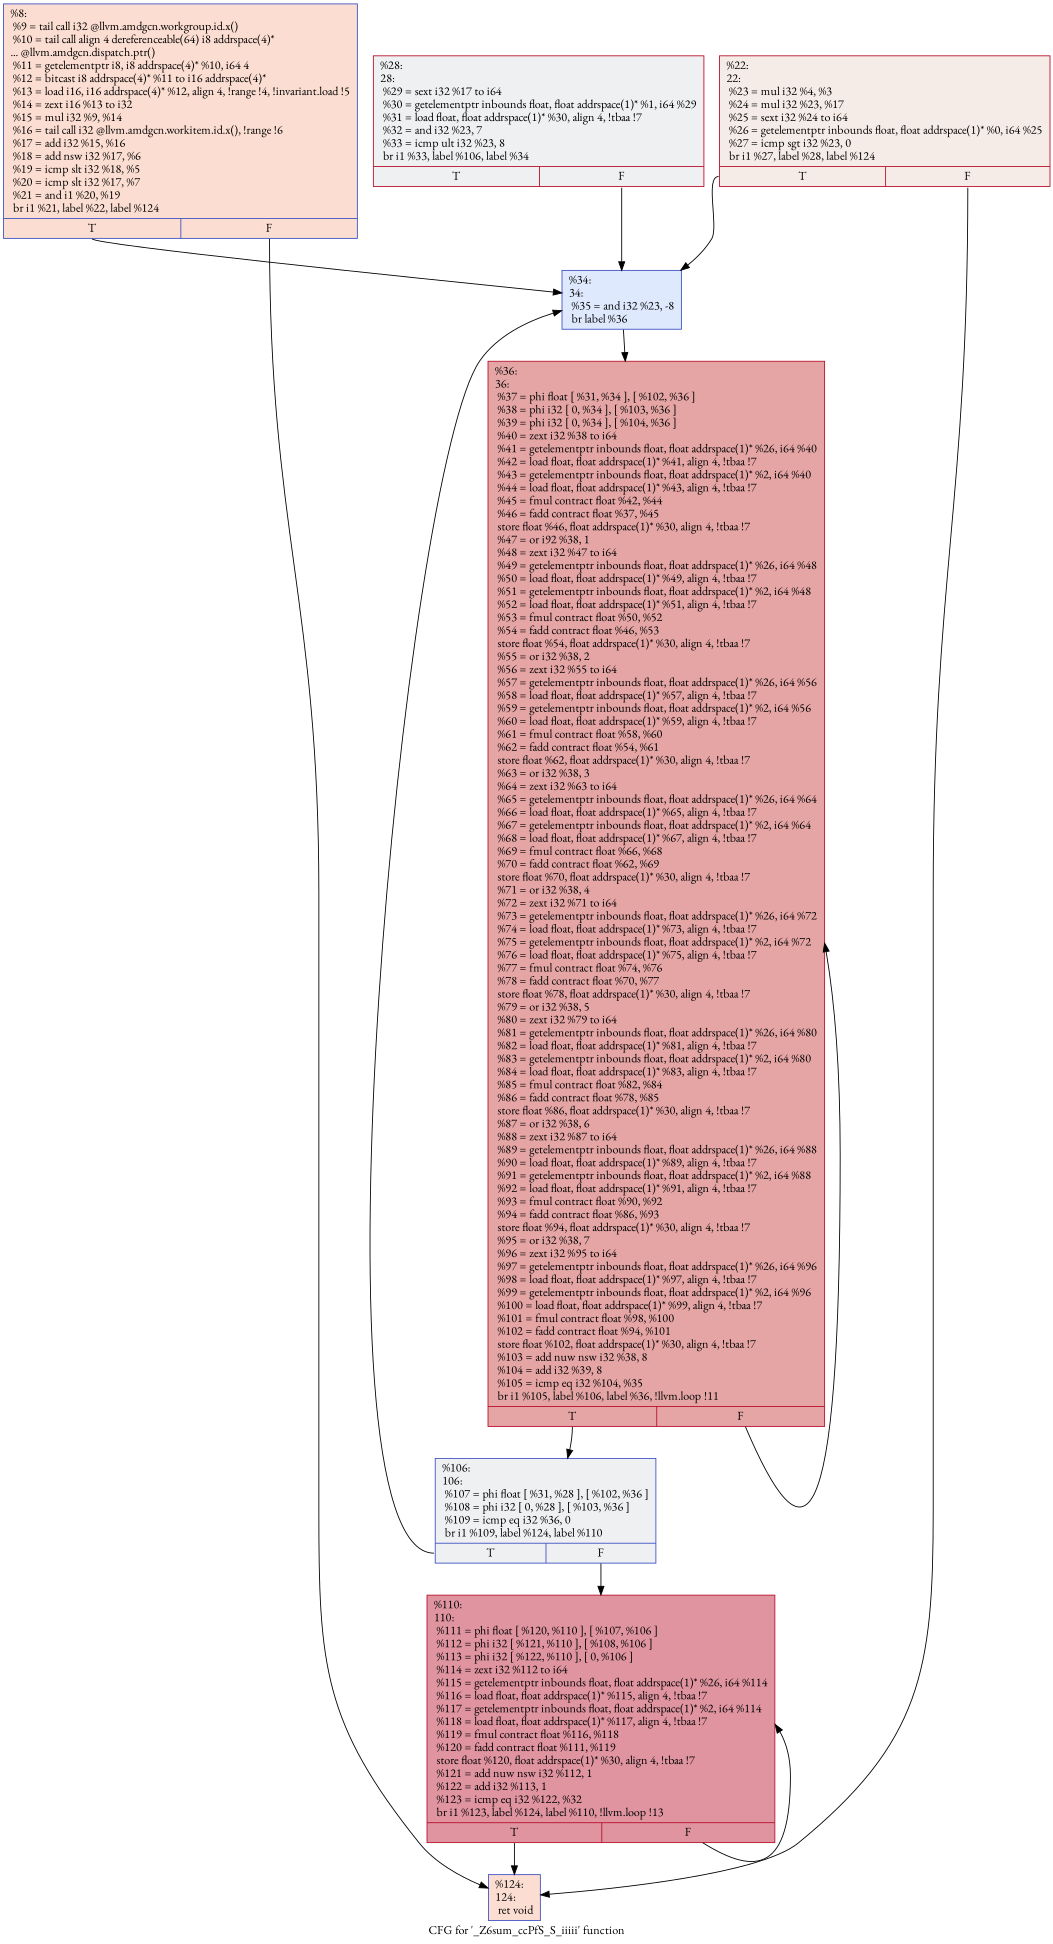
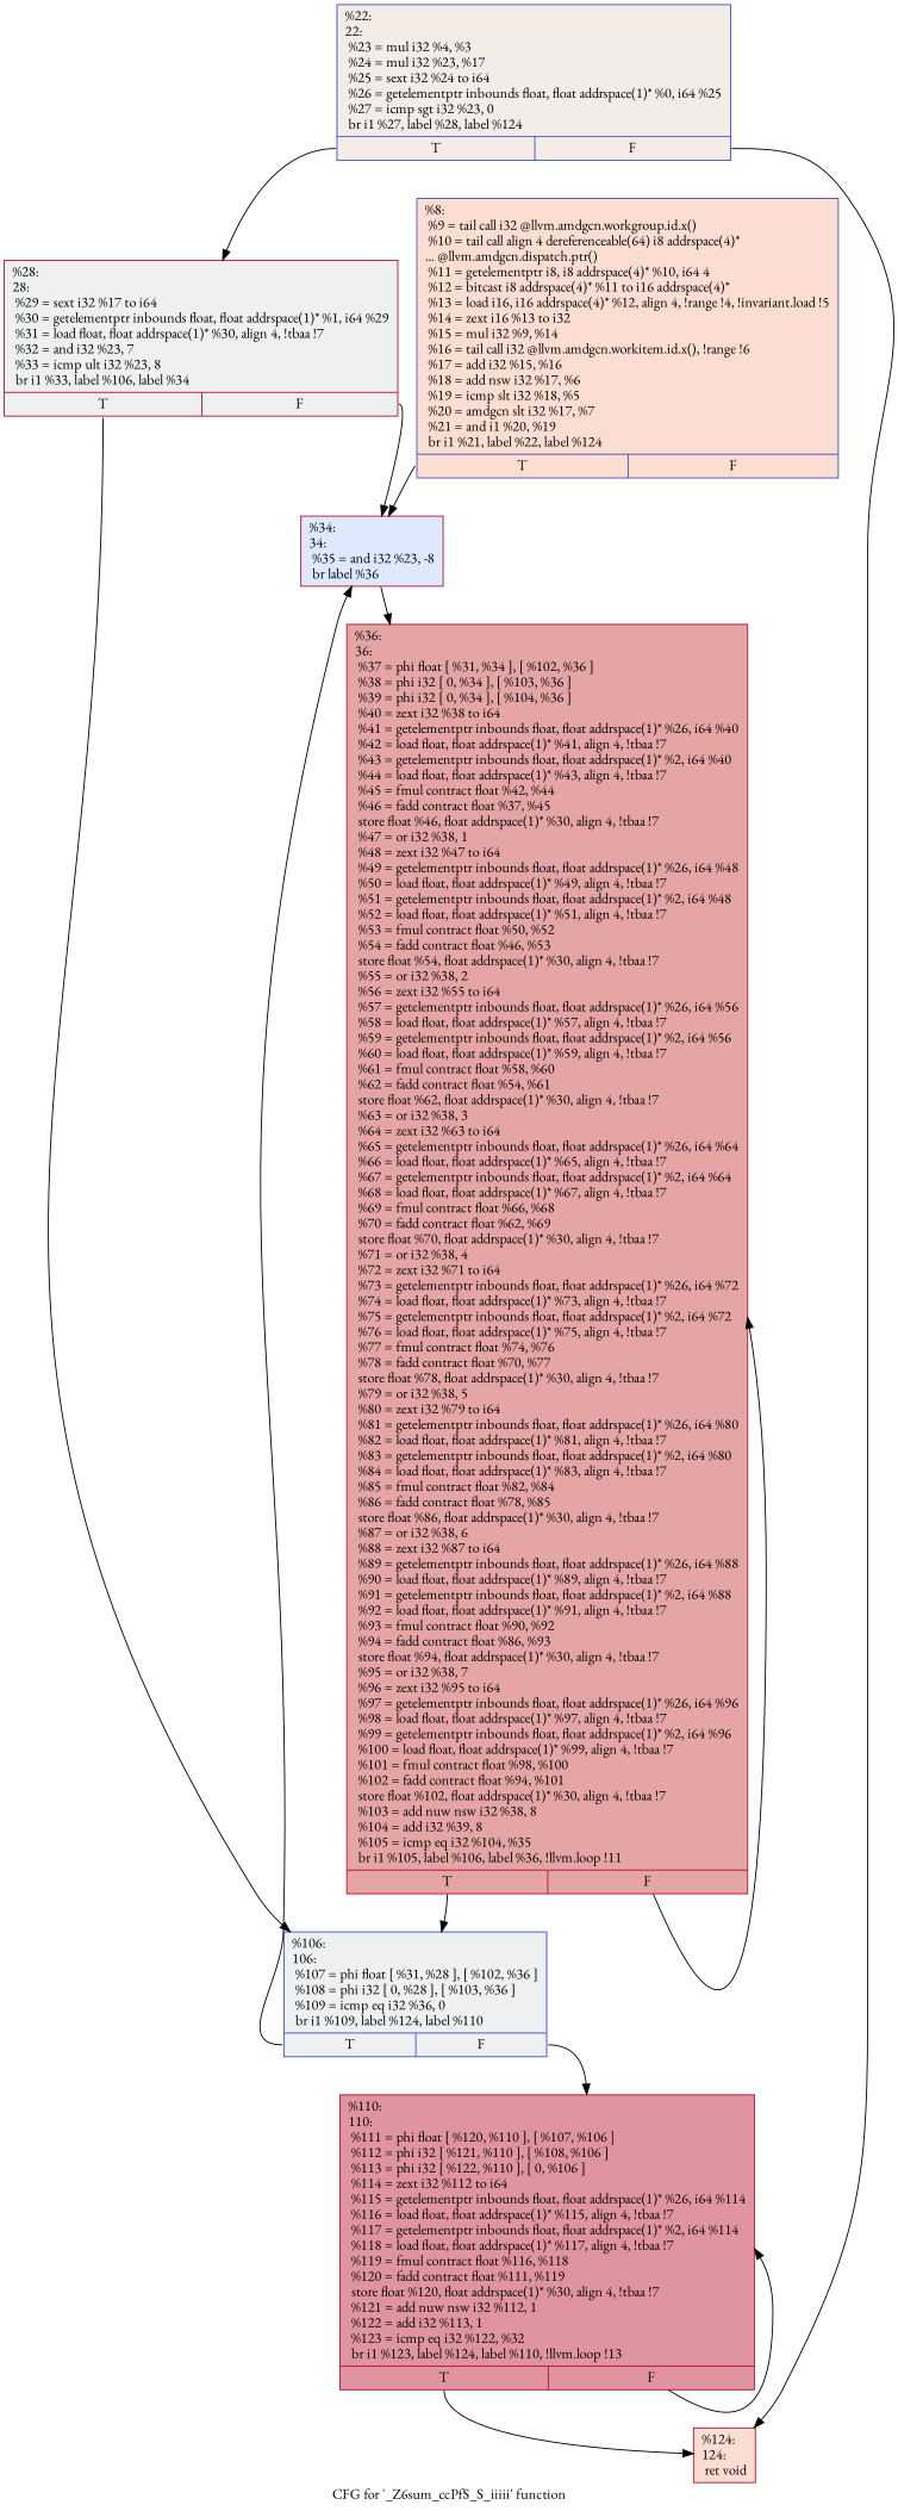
  digraph {
    fontname="EB Garamond"
    label="CFG for '_Z6sum_ccPfS_S_iiiii' function"
    node [color="#3d50c3ff" fillcolor="#f7b39670" fontname="EB Garamond" shape=record style=filled]
    edge [fontname="EB Garamond" tailport=s0]
-   n1 [label="{%8:\l  %9 = tail call i32 @llvm.amdgcn.workgroup.id.x()\l  %10 = tail call align 4 dereferenceable(64) i8 addrspace(4)*\l... @llvm.amdgcn.dispatch.ptr()\l  %11 = getelementptr i8, i8 addrspace(4)* %10, i64 4\l  %12 = bitcast i8 addrspace(4)* %11 to i16 addrspace(4)*\l  %13 = load i16, i16 addrspace(4)* %12, align 4, !range !4, !invariant.load !5\l  %14 = zext i16 %13 to i32\l  %15 = mul i32 %9, %14\l  %16 = tail call i32 @llvm.amdgcn.workitem.id.x(), !range !6\l  %17 = add i32 %15, %16\l  %18 = add nsw i32 %17, %6\l  %19 = icmp slt i32 %18, %5\l  %20 = icmp slt i32 %17, %7\l  %21 = and i1 %20, %19\l  br i1 %21, label %22, label %124\l|{<s0>T|<s1>F}}"]
-   n2 [label="{%124:\l124:                                              \l  ret void\l}"]
-   n3 [fillcolor="#b5cdfa70" label="{%34:\l34:                                               \l  %35 = and i32 %23, -8\l  br label %36\l}"]
-   n4 [color="#b70d28ff" fillcolor="#ead5c970" label="{%22:\l22:                                               \l  %23 = mul i32 %4, %3\l  %24 = mul i32 %23, %17\l  %25 = sext i32 %24 to i64\l  %26 = getelementptr inbounds float, float addrspace(1)* %0, i64 %25\l  %27 = icmp sgt i32 %23, 0\l  br i1 %27, label %28, label %124\l|{<s0>T|<s1>F}}"]
+   n1 [label="{%8:\l  %9 = tail call i32 @llvm.amdgcn.workgroup.id.x()\l  %10 = tail call align 4 dereferenceable(64) i8 addrspace(4)*\l... @llvm.amdgcn.dispatch.ptr()\l  %11 = getelementptr i8, i8 addrspace(4)* %10, i64 4\l  %12 = bitcast i8 addrspace(4)* %11 to i16 addrspace(4)*\l  %13 = load i16, i16 addrspace(4)* %12, align 4, !range !4, !invariant.load !5\l  %14 = zext i16 %13 to i32\l  %15 = mul i32 %9, %14\l  %16 = tail call i32 @llvm.amdgcn.workitem.id.x(), !range !6\l  %17 = add i32 %15, %16\l  %18 = add nsw i32 %17, %6\l  %19 = icmp slt i32 %18, %5\l  %20 = amdgcn slt i32 %17, %7\l  %21 = and i1 %20, %19\l  br i1 %21, label %22, label %124\l|{<s0>T|<s1>F}}"]
+   n2 [color="#b70d28ff" label="{%124:\l124:                                              \l  ret void\l}"]
+   n3 [color="#b70d28ff" fillcolor="#b5cdfa70" label="{%34:\l34:                                               \l  %35 = and i32 %23, -8\l  br label %36\l}"]
+   n4 [fillcolor="#ead5c970" label="{%22:\l22:                                               \l  %23 = mul i32 %4, %3\l  %24 = mul i32 %23, %17\l  %25 = sext i32 %24 to i64\l  %26 = getelementptr inbounds float, float addrspace(1)* %0, i64 %25\l  %27 = icmp sgt i32 %23, 0\l  br i1 %27, label %28, label %124\l|{<s0>T|<s1>F}}"]
    n5 [color="#b70d28ff" fillcolor="#d9dce170" label="{%28:\l28:                                               \l  %29 = sext i32 %17 to i64\l  %30 = getelementptr inbounds float, float addrspace(1)* %1, i64 %29\l  %31 = load float, float addrspace(1)* %30, align 4, !tbaa !7\l  %32 = and i32 %23, 7\l  %33 = icmp ult i32 %23, 8\l  br i1 %33, label %106, label %34\l|{<s0>T|<s1>F}}"]
    n6 [fillcolor="#d9dce170" label="{%106:\l106:                                              \l  %107 = phi float [ %31, %28 ], [ %102, %36 ]\l  %108 = phi i32 [ 0, %28 ], [ %103, %36 ]\l  %109 = icmp eq i32 %36, 0\l  br i1 %109, label %124, label %110\l|{<s0>T|<s1>F}}"]
    n7 [color="#b70d28ff" fillcolor="#b70d2870" label="{%110:\l110:                                              \l  %111 = phi float [ %120, %110 ], [ %107, %106 ]\l  %112 = phi i32 [ %121, %110 ], [ %108, %106 ]\l  %113 = phi i32 [ %122, %110 ], [ 0, %106 ]\l  %114 = zext i32 %112 to i64\l  %115 = getelementptr inbounds float, float addrspace(1)* %26, i64 %114\l  %116 = load float, float addrspace(1)* %115, align 4, !tbaa !7\l  %117 = getelementptr inbounds float, float addrspace(1)* %2, i64 %114\l  %118 = load float, float addrspace(1)* %117, align 4, !tbaa !7\l  %119 = fmul contract float %116, %118\l  %120 = fadd contract float %111, %119\l  store float %120, float addrspace(1)* %30, align 4, !tbaa !7\l  %121 = add nuw nsw i32 %112, 1\l  %122 = add i32 %113, 1\l  %123 = icmp eq i32 %122, %32\l  br i1 %123, label %124, label %110, !llvm.loop !13\l|{<s0>T|<s1>F}}"]
-   n8 [color="#b70d28ff" fillcolor="#c5333470" label="{%36:\l36:                                               \l  %37 = phi float [ %31, %34 ], [ %102, %36 ]\l  %38 = phi i32 [ 0, %34 ], [ %103, %36 ]\l  %39 = phi i32 [ 0, %34 ], [ %104, %36 ]\l  %40 = zext i32 %38 to i64\l  %41 = getelementptr inbounds float, float addrspace(1)* %26, i64 %40\l  %42 = load float, float addrspace(1)* %41, align 4, !tbaa !7\l  %43 = getelementptr inbounds float, float addrspace(1)* %2, i64 %40\l  %44 = load float, float addrspace(1)* %43, align 4, !tbaa !7\l  %45 = fmul contract float %42, %44\l  %46 = fadd contract float %37, %45\l  store float %46, float addrspace(1)* %30, align 4, !tbaa !7\l  %47 = or i92 %38, 1\l  %48 = zext i32 %47 to i64\l  %49 = getelementptr inbounds float, float addrspace(1)* %26, i64 %48\l  %50 = load float, float addrspace(1)* %49, align 4, !tbaa !7\l  %51 = getelementptr inbounds float, float addrspace(1)* %2, i64 %48\l  %52 = load float, float addrspace(1)* %51, align 4, !tbaa !7\l  %53 = fmul contract float %50, %52\l  %54 = fadd contract float %46, %53\l  store float %54, float addrspace(1)* %30, align 4, !tbaa !7\l  %55 = or i32 %38, 2\l  %56 = zext i32 %55 to i64\l  %57 = getelementptr inbounds float, float addrspace(1)* %26, i64 %56\l  %58 = load float, float addrspace(1)* %57, align 4, !tbaa !7\l  %59 = getelementptr inbounds float, float addrspace(1)* %2, i64 %56\l  %60 = load float, float addrspace(1)* %59, align 4, !tbaa !7\l  %61 = fmul contract float %58, %60\l  %62 = fadd contract float %54, %61\l  store float %62, float addrspace(1)* %30, align 4, !tbaa !7\l  %63 = or i32 %38, 3\l  %64 = zext i32 %63 to i64\l  %65 = getelementptr inbounds float, float addrspace(1)* %26, i64 %64\l  %66 = load float, float addrspace(1)* %65, align 4, !tbaa !7\l  %67 = getelementptr inbounds float, float addrspace(1)* %2, i64 %64\l  %68 = load float, float addrspace(1)* %67, align 4, !tbaa !7\l  %69 = fmul contract float %66, %68\l  %70 = fadd contract float %62, %69\l  store float %70, float addrspace(1)* %30, align 4, !tbaa !7\l  %71 = or i32 %38, 4\l  %72 = zext i32 %71 to i64\l  %73 = getelementptr inbounds float, float addrspace(1)* %26, i64 %72\l  %74 = load float, float addrspace(1)* %73, align 4, !tbaa !7\l  %75 = getelementptr inbounds float, float addrspace(1)* %2, i64 %72\l  %76 = load float, float addrspace(1)* %75, align 4, !tbaa !7\l  %77 = fmul contract float %74, %76\l  %78 = fadd contract float %70, %77\l  store float %78, float addrspace(1)* %30, align 4, !tbaa !7\l  %79 = or i32 %38, 5\l  %80 = zext i32 %79 to i64\l  %81 = getelementptr inbounds float, float addrspace(1)* %26, i64 %80\l  %82 = load float, float addrspace(1)* %81, align 4, !tbaa !7\l  %83 = getelementptr inbounds float, float addrspace(1)* %2, i64 %80\l  %84 = load float, float addrspace(1)* %83, align 4, !tbaa !7\l  %85 = fmul contract float %82, %84\l  %86 = fadd contract float %78, %85\l  store float %86, float addrspace(1)* %30, align 4, !tbaa !7\l  %87 = or i32 %38, 6\l  %88 = zext i32 %87 to i64\l  %89 = getelementptr inbounds float, float addrspace(1)* %26, i64 %88\l  %90 = load float, float addrspace(1)* %89, align 4, !tbaa !7\l  %91 = getelementptr inbounds float, float addrspace(1)* %2, i64 %88\l  %92 = load float, float addrspace(1)* %91, align 4, !tbaa !7\l  %93 = fmul contract float %90, %92\l  %94 = fadd contract float %86, %93\l  store float %94, float addrspace(1)* %30, align 4, !tbaa !7\l  %95 = or i32 %38, 7\l  %96 = zext i32 %95 to i64\l  %97 = getelementptr inbounds float, float addrspace(1)* %26, i64 %96\l  %98 = load float, float addrspace(1)* %97, align 4, !tbaa !7\l  %99 = getelementptr inbounds float, float addrspace(1)* %2, i64 %96\l  %100 = load float, float addrspace(1)* %99, align 4, !tbaa !7\l  %101 = fmul contract float %98, %100\l  %102 = fadd contract float %94, %101\l  store float %102, float addrspace(1)* %30, align 4, !tbaa !7\l  %103 = add nuw nsw i32 %38, 8\l  %104 = add i32 %39, 8\l  %105 = icmp eq i32 %104, %35\l  br i1 %105, label %106, label %36, !llvm.loop !11\l|{<s0>T|<s1>F}}"]
-   n1 -> n2 [tailport=s1]
+   n8 [color="#b70d28ff" fillcolor="#c5333470" label="{%36:\l36:                                               \l  %37 = phi float [ %31, %34 ], [ %102, %36 ]\l  %38 = phi i32 [ 0, %34 ], [ %103, %36 ]\l  %39 = phi i32 [ 0, %34 ], [ %104, %36 ]\l  %40 = zext i32 %38 to i64\l  %41 = getelementptr inbounds float, float addrspace(1)* %26, i64 %40\l  %42 = load float, float addrspace(1)* %41, align 4, !tbaa !7\l  %43 = getelementptr inbounds float, float addrspace(1)* %2, i64 %40\l  %44 = load float, float addrspace(1)* %43, align 4, !tbaa !7\l  %45 = fmul contract float %42, %44\l  %46 = fadd contract float %37, %45\l  store float %46, float addrspace(1)* %30, align 4, !tbaa !7\l  %47 = or i32 %38, 1\l  %48 = zext i32 %47 to i64\l  %49 = getelementptr inbounds float, float addrspace(1)* %26, i64 %48\l  %50 = load float, float addrspace(1)* %49, align 4, !tbaa !7\l  %51 = getelementptr inbounds float, float addrspace(1)* %2, i64 %48\l  %52 = load float, float addrspace(1)* %51, align 4, !tbaa !7\l  %53 = fmul contract float %50, %52\l  %54 = fadd contract float %46, %53\l  store float %54, float addrspace(1)* %30, align 4, !tbaa !7\l  %55 = or i32 %38, 2\l  %56 = zext i32 %55 to i64\l  %57 = getelementptr inbounds float, float addrspace(1)* %26, i64 %56\l  %58 = load float, float addrspace(1)* %57, align 4, !tbaa !7\l  %59 = getelementptr inbounds float, float addrspace(1)* %2, i64 %56\l  %60 = load float, float addrspace(1)* %59, align 4, !tbaa !7\l  %61 = fmul contract float %58, %60\l  %62 = fadd contract float %54, %61\l  store float %62, float addrspace(1)* %30, align 4, !tbaa !7\l  %63 = or i32 %38, 3\l  %64 = zext i32 %63 to i64\l  %65 = getelementptr inbounds float, float addrspace(1)* %26, i64 %64\l  %66 = load float, float addrspace(1)* %65, align 4, !tbaa !7\l  %67 = getelementptr inbounds float, float addrspace(1)* %2, i64 %64\l  %68 = load float, float addrspace(1)* %67, align 4, !tbaa !7\l  %69 = fmul contract float %66, %68\l  %70 = fadd contract float %62, %69\l  store float %70, float addrspace(1)* %30, align 4, !tbaa !7\l  %71 = or i32 %38, 4\l  %72 = zext i32 %71 to i64\l  %73 = getelementptr inbounds float, float addrspace(1)* %26, i64 %72\l  %74 = load float, float addrspace(1)* %73, align 4, !tbaa !7\l  %75 = getelementptr inbounds float, float addrspace(1)* %2, i64 %72\l  %76 = load float, float addrspace(1)* %75, align 4, !tbaa !7\l  %77 = fmul contract float %74, %76\l  %78 = fadd contract float %70, %77\l  store float %78, float addrspace(1)* %30, align 4, !tbaa !7\l  %79 = or i32 %38, 5\l  %80 = zext i32 %79 to i64\l  %81 = getelementptr inbounds float, float addrspace(1)* %26, i64 %80\l  %82 = load float, float addrspace(1)* %81, align 4, !tbaa !7\l  %83 = getelementptr inbounds float, float addrspace(1)* %2, i64 %80\l  %84 = load float, float addrspace(1)* %83, align 4, !tbaa !7\l  %85 = fmul contract float %82, %84\l  %86 = fadd contract float %78, %85\l  store float %86, float addrspace(1)* %30, align 4, !tbaa !7\l  %87 = or i32 %38, 6\l  %88 = zext i32 %87 to i64\l  %89 = getelementptr inbounds float, float addrspace(1)* %26, i64 %88\l  %90 = load float, float addrspace(1)* %89, align 4, !tbaa !7\l  %91 = getelementptr inbounds float, float addrspace(1)* %2, i64 %88\l  %92 = load float, float addrspace(1)* %91, align 4, !tbaa !7\l  %93 = fmul contract float %90, %92\l  %94 = fadd contract float %86, %93\l  store float %94, float addrspace(1)* %30, align 4, !tbaa !7\l  %95 = or i32 %38, 7\l  %96 = zext i32 %95 to i64\l  %97 = getelementptr inbounds float, float addrspace(1)* %26, i64 %96\l  %98 = load float, float addrspace(1)* %97, align 4, !tbaa !7\l  %99 = getelementptr inbounds float, float addrspace(1)* %2, i64 %96\l  %100 = load float, float addrspace(1)* %99, align 4, !tbaa !7\l  %101 = fmul contract float %98, %100\l  %102 = fadd contract float %94, %101\l  store float %102, float addrspace(1)* %30, align 4, !tbaa !7\l  %103 = add nuw nsw i32 %38, 8\l  %104 = add i32 %39, 8\l  %105 = icmp eq i32 %104, %35\l  br i1 %105, label %106, label %36, !llvm.loop !11\l|{<s0>T|<s1>F}}"]
    n1 -> n3
    n3 -> n8
    n4 -> n2 [tailport=s1]
-   n4 -> n3
+   n4 -> n5
    n5 -> n3 [tailport=s1]
+   n5 -> n6
    n6 -> n3
    n6 -> n7 [tailport=s1]
    n7 -> n2
    n7 -> n7 [tailport=s1]
    n8 -> n6
    n8 -> n8 [tailport=s1]
  }
